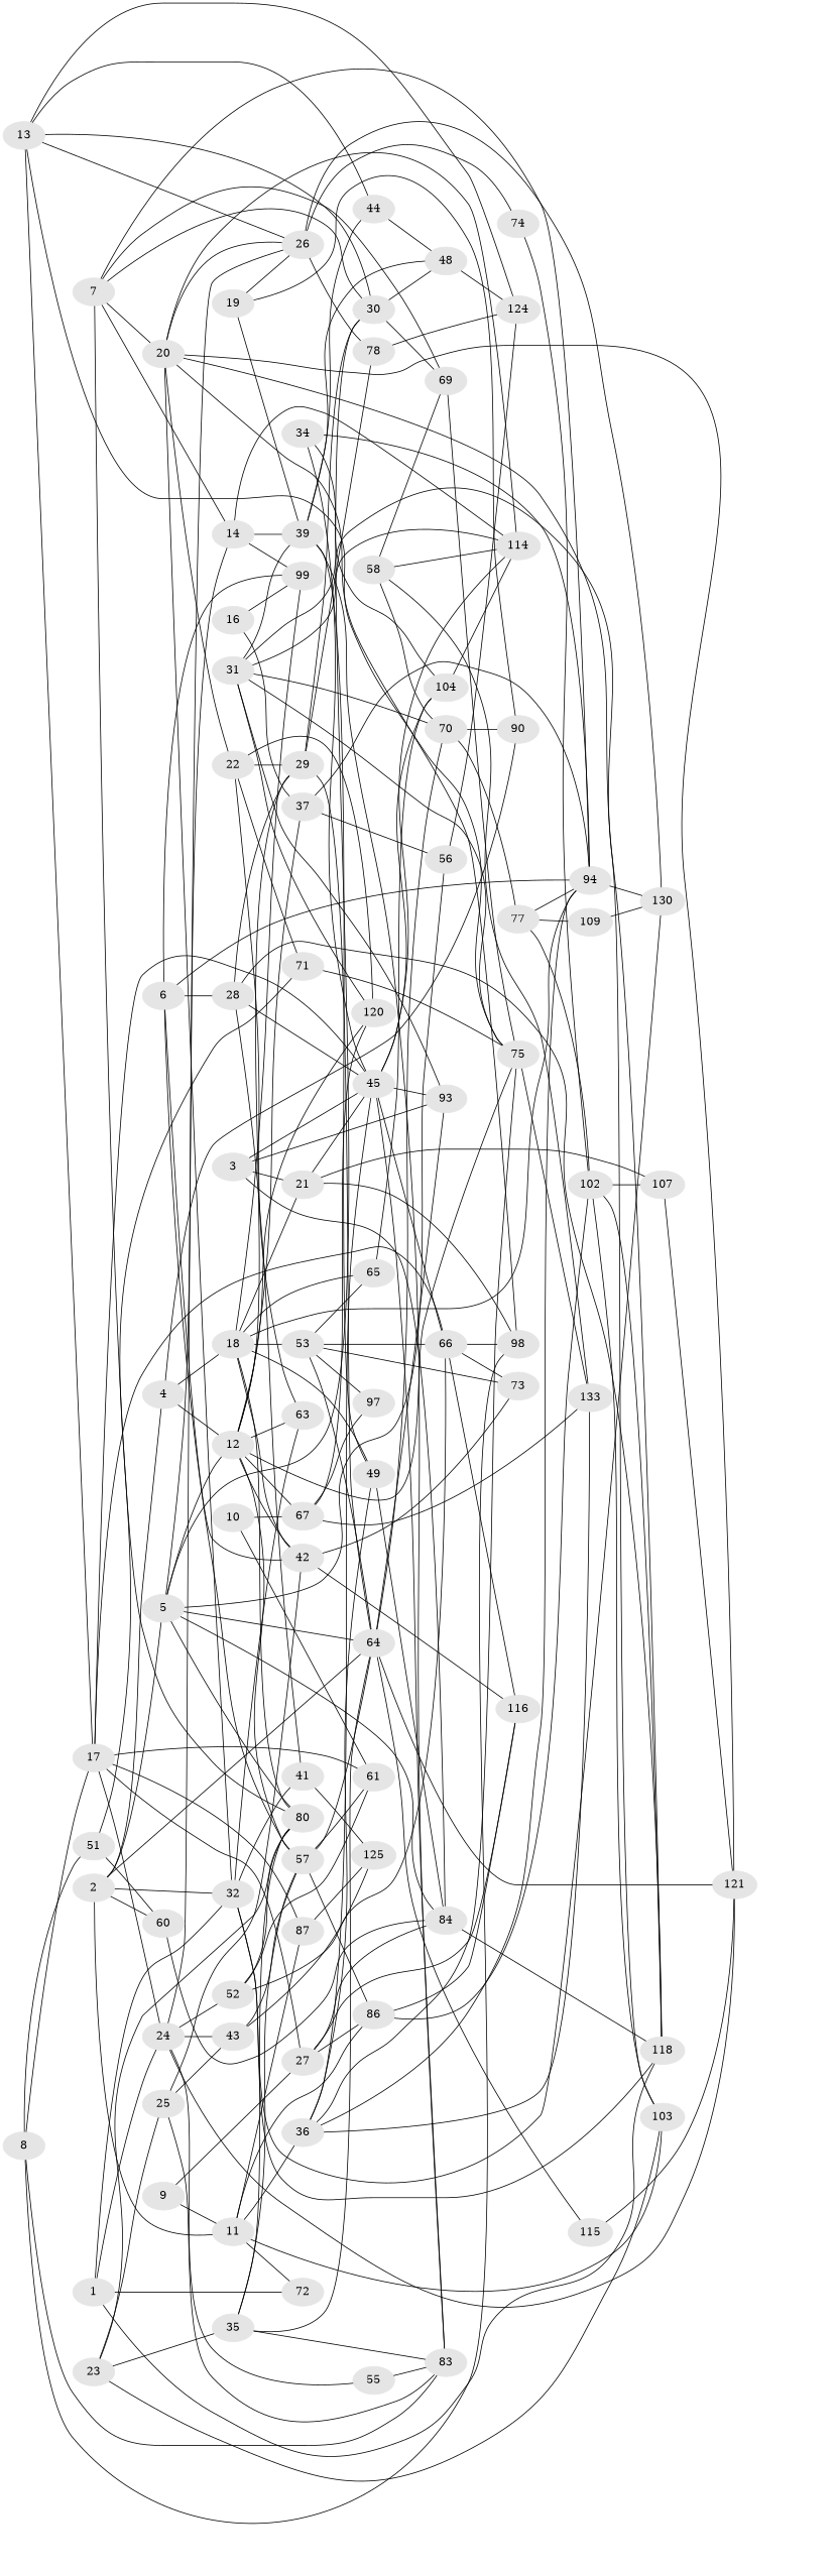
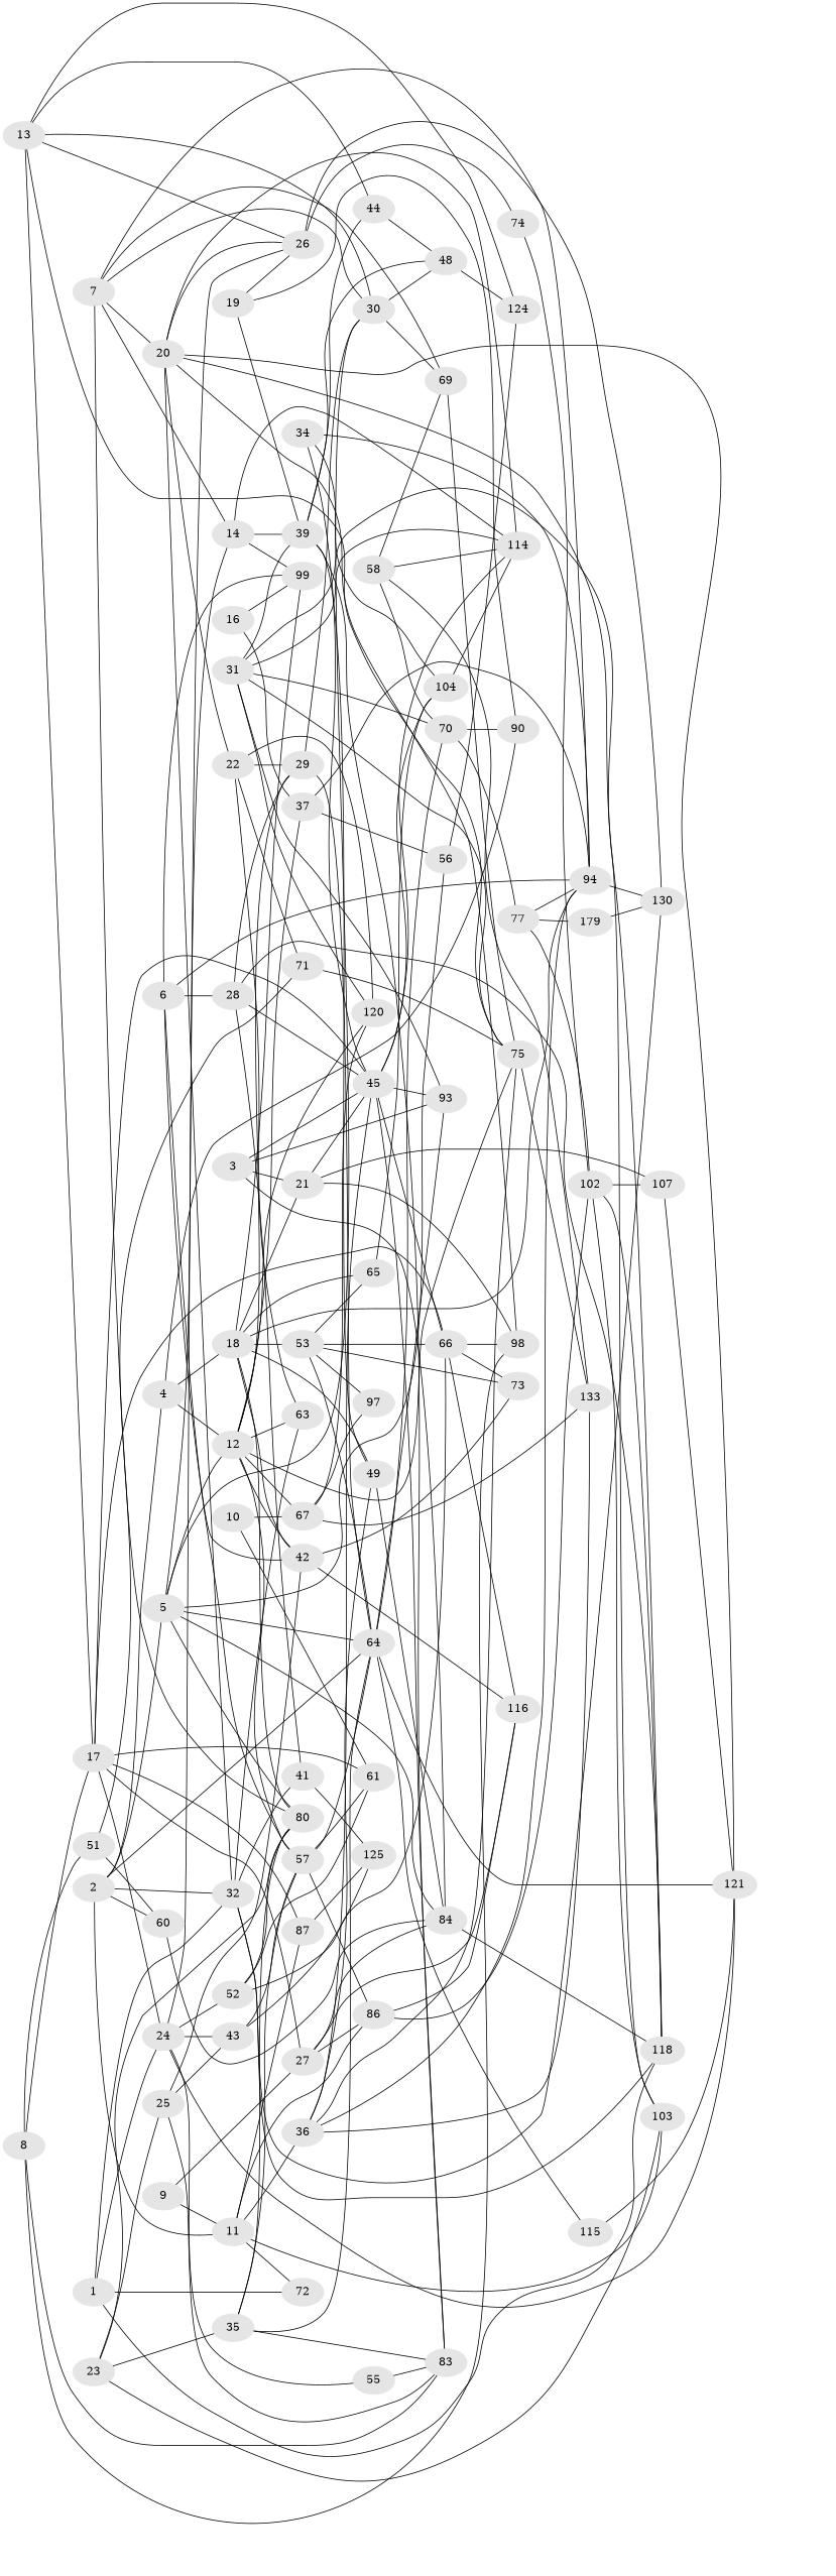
  graph {
    rankdir=LR
    node [color=gray90 style=filled]
    1 [super="+122"]
    24 [super="+126"]
    32 [super="+76"]
    72
    118
    26 [super="+47"]
    121
    43
    52
    55
    63
    130
    n13 [label=41]
    2 [super="+33"]
    4 [super="+46"]
    5 [super="+59"]
    11 [super="+79"]
    60
    64 [super="+82"]
    12 [super="+106"]
    18 [super="+108"]
    90
    84 [super="+110"]
    14 [super="+15"]
    30 [super="+38"]
    56 [super="+128"]
    80 [super="+96"]
    36 [super="+41"]
    86
    87
    103
    93
    70
    115
    21 [super="+81"]
    45 [super="+132"]
    98
    107
    3
    83 [super="+113"]
    114
    66 [super="+117"]
    104
    42 [super="+89"]
    57 [super="+88"]
    67 [super="+129"]
    29
    37
    75 [super="+111"]
    120
    94 [super="+95"]
    99
    49 [super="+85"]
    53 [super="+131"]
    65
    39 [super="+100"]
    69
    48
    124
    6 [super="+112"]
    28 [super="+91"]
    116
    73
    61
    7 [super="+123"]
    20 [super="+127"]
    22
    102 [super="+105"]
    74
    8
    17
    51
    27 [super="+101"]
    71
    9
    10
    133
    97
    125
-   78
    13 [super="+62"]
    44 [super="+50"]
    16
    19
    23 [super="+54"]
    25
    35
    31 [super="+68"]
    77
    34
    58 [super="+119"]
-   109
+   109 [label=179]
    1 -- 24
    1 -- 32
    1 -- 72
    1 -- 118 [weight=2]
    24 -- 26
    24 -- 121
    24 -- 43
    24 -- 52
    24 -- 55
    32 -- 118
    32 -- 63
    32 -- 130
    32 -- n13
    26 -- 130
    26 -- 74
-   26 -- 78
    43 -- 57
    43 -- 125
    52 -- 80
    52 -- 66
    52 -- 61
    55 -- 83
    n13 -- 125
    2 -- 32
    2 -- 4
    2 -- 5
    2 -- 11
    2 -- 60
    2 -- 64
    4 -- 12
    4 -- 18
    4 -- 90
    5 -- 64
    5 -- 12
    5 -- 84
    5 -- 14
    5 -- 30
    5 -- 56
    5 -- 80
    11 -- 72
    11 -- 36
    11 -- 86
    11 -- 87
    11 -- 103
    60 -- 84
    64 -- 121
    64 -- 93
    64 -- 70
    64 -- 115
    12 -- 63
    12 -- 42
    12 -- 57
    12 -- 67
    12 -- 29
    12 -- 37
    12 -- 75 [weight=2]
    12 -- 120
    18 -- 80
    18 -- 21
    18 -- 42
    18 -- 94
    18 -- 99
    18 -- 49
    18 -- 53
    18 -- 65
    84 -- 118
    14 -- 114
    14 -- 99
    14 -- 39
    30 -- 69
    30 -- 48
    56 -- 124 [weight=2]
    36 -- 45
    36 -- 75
    36 -- 94
    36 -- 49
    36 -- 133
    86 -- 116
    86 -- 102
    87 -- 125
    70 -- 90
    70 -- 77
    115 -- 121
    21 -- 45
    21 -- 98
    21 -- 107
    45 -- 93
    45 -- 83
    45 -- 114
    45 -- 66
    45 -- 104
    107 -- 121
    3 -- 84
    3 -- 93
    3 -- 21
    3 -- 45
    66 -- 98
    66 -- 116
    66 -- 73
    104 -- 114
    42 -- 116
    42 -- 73
    57 -- 64
    57 -- 86
    57 -- 61
    67 -- 120
    67 -- 133
    67 -- 97
    29 -- 64
    29 -- 30
-   29 -- 78
    37 -- 56
    37 -- 94
    75 -- 133
    94 -- 130
    49 -- 84
    53 -- 64
    53 -- 66
    53 -- 65
    53 -- 73
    53 -- 97
    65 -- 104
    39 -- 83
    39 -- 49
    39 -- 48
    39 -- 44
    69 -- 75
    48 -- 124
    6 -- 42
    6 -- 57
    6 -- 94
    6 -- 99
    6 -- 28
    28 -- 118
    28 -- n13
    28 -- 45
    28 -- 29
    7 -- 14
    7 -- 30
    7 -- 80
    7 -- 94
    7 -- 69
    7 -- 20
    20 -- 32
    20 -- 26
    20 -- 121
    20 -- 103
    20 -- 98
    20 -- 114
    20 -- 22
    22 -- 63
    22 -- 29
    22 -- 120
    22 -- 71
    102 -- 118
    102 -- 103
    102 -- 107
    74 -- 102
    8 -- 98
    8 -- 83
    8 -- 17
    8 -- 51
    17 -- 24
    17 -- 87
    17 -- 45
    17 -- 66
    17 -- 61
    17 -- 27
    51 -- 60
    51 -- 71
    27 -- 84
    27 -- 86
    27 -- 116
    71 -- 75
    9 -- 11
    9 -- 27
    10 -- 67
    10 -- 61
-   78 -- 124
    13 -- 26
    13 -- 30
    13 -- 75
    13 -- 124
    13 -- 17
    13 -- 44
    44 -- 48
    16 -- 37
    16 -- 99
    19 -- 26
    19 -- 90
    19 -- 39
    23 -- 80
    23 -- 103
    23 -- 25
    23 -- 35
    25 -- 43
    25 -- 83
    25 -- 42
    35 -- 64
    35 -- 80
    35 -- 83
    35 -- 57
    31 -- 118
    31 -- 93
    31 -- 70
    31 -- 114
    31 -- 75
    31 -- 120
    31 -- 39
    77 -- 94
    77 -- 102
    77 -- 109
    34 -- 45
    34 -- 104
    34 -- 94
    58 -- 70
    58 -- 114
    58 -- 69
    58 -- 133
    109 -- 130
  }
